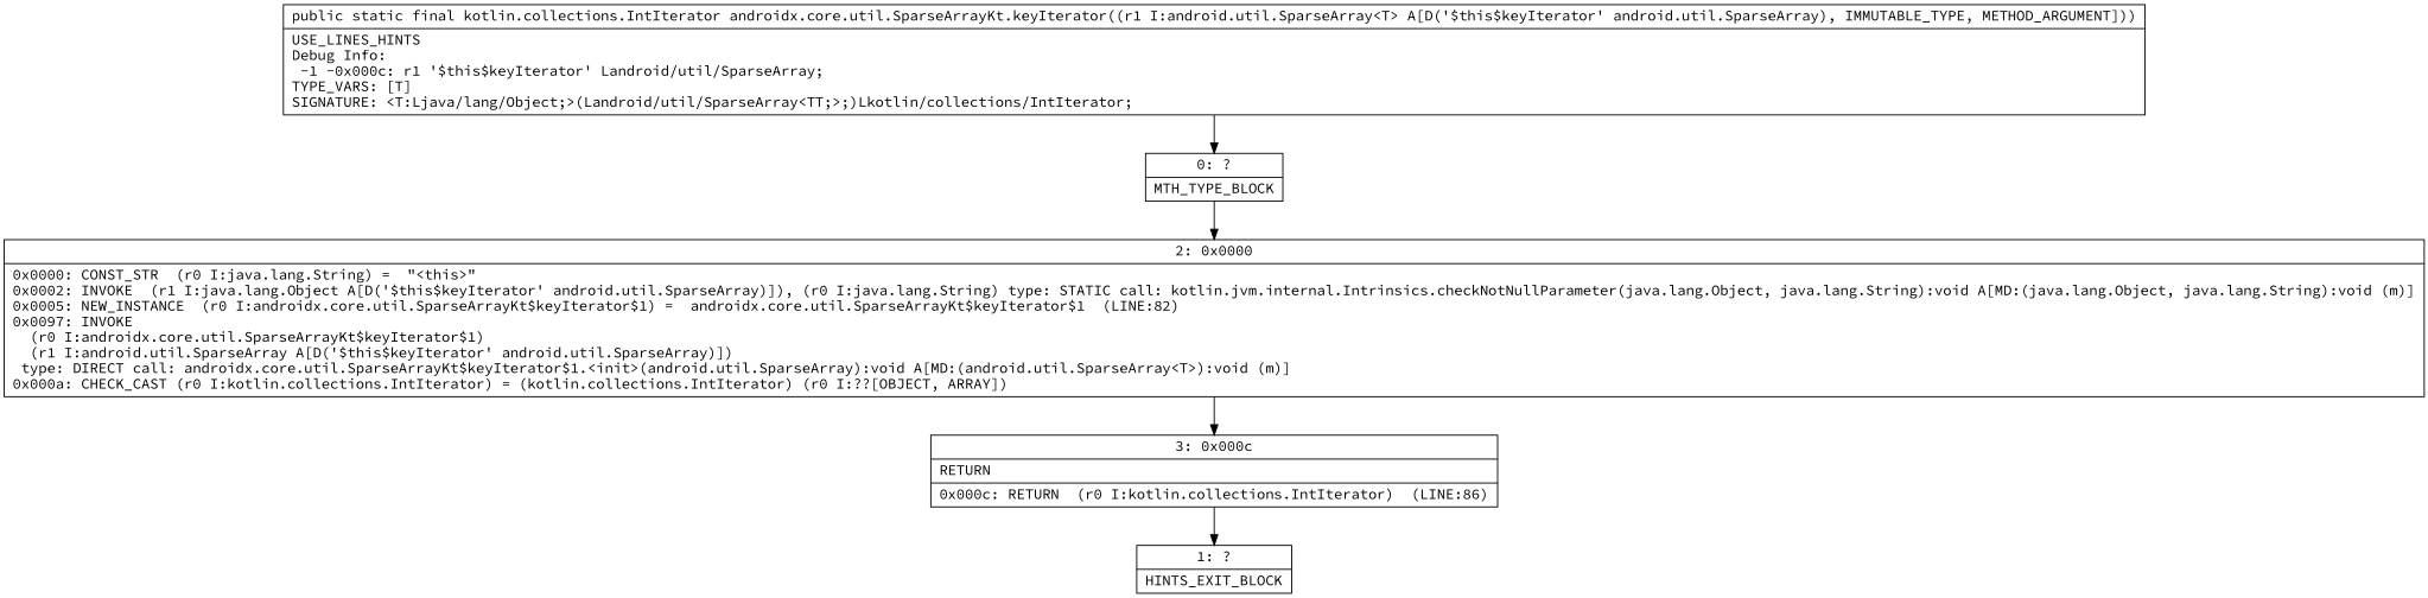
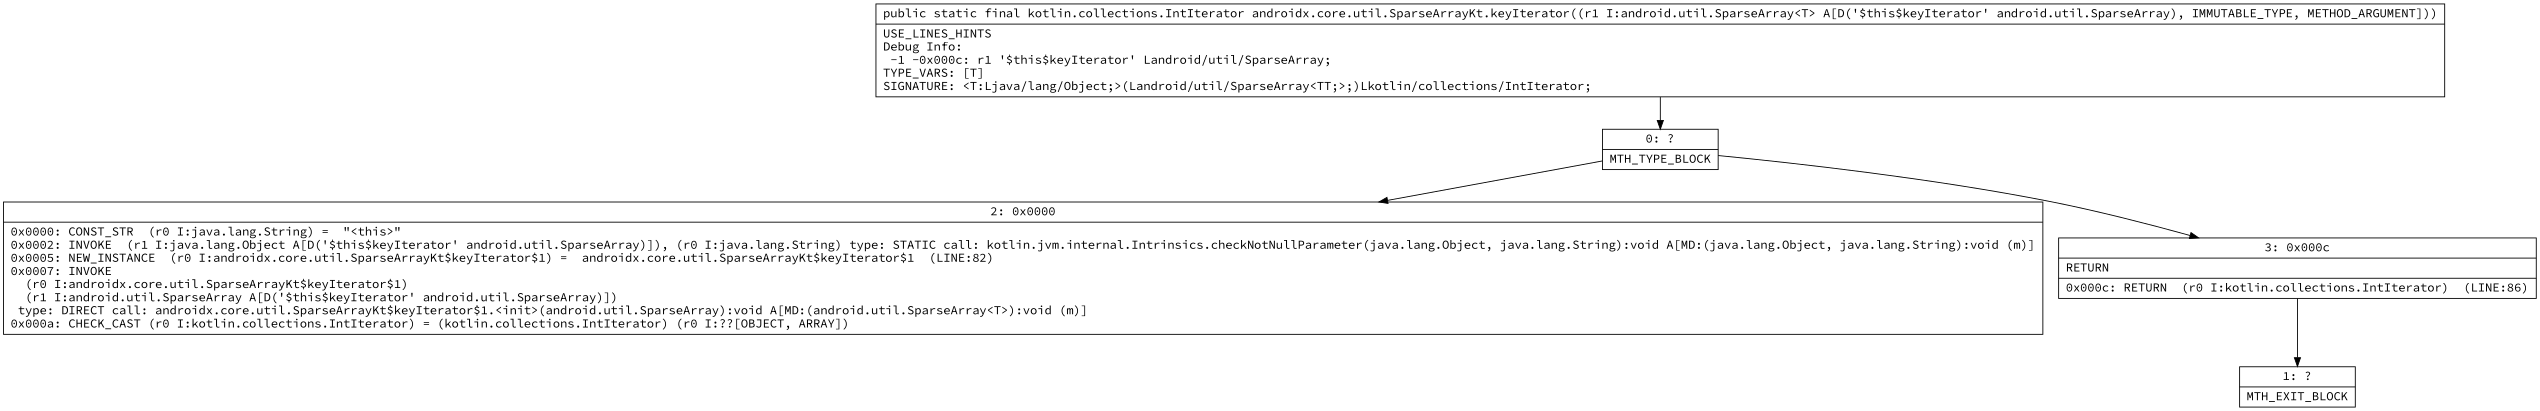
  digraph {
    fontname="Source Code Pro"
    node [fontname="Source Code Pro" shape=record]
    edge [fontname="Source Code Pro"]
    n1 [label="{0\:\ ?|MTH_TYPE_BLOCK\l}"]
-   n2 [label="{2\:\ 0x0000|0x0000: CONST_STR  (r0 I:java.lang.String) =  \"\<this\>\" \l0x0002: INVOKE  (r1 I:java.lang.Object A[D('$this$keyIterator' android.util.SparseArray)]), (r0 I:java.lang.String) type: STATIC call: kotlin.jvm.internal.Intrinsics.checkNotNullParameter(java.lang.Object, java.lang.String):void A[MD:(java.lang.Object, java.lang.String):void (m)]\l0x0005: NEW_INSTANCE  (r0 I:androidx.core.util.SparseArrayKt$keyIterator$1) =  androidx.core.util.SparseArrayKt$keyIterator$1  (LINE:82)\l0x0097: INVOKE  \l  (r0 I:androidx.core.util.SparseArrayKt$keyIterator$1)\l  (r1 I:android.util.SparseArray A[D('$this$keyIterator' android.util.SparseArray)])\l type: DIRECT call: androidx.core.util.SparseArrayKt$keyIterator$1.\<init\>(android.util.SparseArray):void A[MD:(android.util.SparseArray\<T\>):void (m)]\l0x000a: CHECK_CAST (r0 I:kotlin.collections.IntIterator) = (kotlin.collections.IntIterator) (r0 I:??[OBJECT, ARRAY]) \l}"]
+   n2 [label="{2\:\ 0x0000|0x0000: CONST_STR  (r0 I:java.lang.String) =  \"\<this\>\" \l0x0002: INVOKE  (r1 I:java.lang.Object A[D('$this$keyIterator' android.util.SparseArray)]), (r0 I:java.lang.String) type: STATIC call: kotlin.jvm.internal.Intrinsics.checkNotNullParameter(java.lang.Object, java.lang.String):void A[MD:(java.lang.Object, java.lang.String):void (m)]\l0x0005: NEW_INSTANCE  (r0 I:androidx.core.util.SparseArrayKt$keyIterator$1) =  androidx.core.util.SparseArrayKt$keyIterator$1  (LINE:82)\l0x0007: INVOKE  \l  (r0 I:androidx.core.util.SparseArrayKt$keyIterator$1)\l  (r1 I:android.util.SparseArray A[D('$this$keyIterator' android.util.SparseArray)])\l type: DIRECT call: androidx.core.util.SparseArrayKt$keyIterator$1.\<init\>(android.util.SparseArray):void A[MD:(android.util.SparseArray\<T\>):void (m)]\l0x000a: CHECK_CAST (r0 I:kotlin.collections.IntIterator) = (kotlin.collections.IntIterator) (r0 I:??[OBJECT, ARRAY]) \l}"]
    n3 [label="{3\:\ 0x000c|RETURN\l|0x000c: RETURN  (r0 I:kotlin.collections.IntIterator)  (LINE:86)\l}"]
-   n4 [label="{1\:\ ?|HINTS_EXIT_BLOCK\l}"]
+   n4 [label="{1\:\ ?|MTH_EXIT_BLOCK\l}"]
    n5 [label="{public static final kotlin.collections.IntIterator androidx.core.util.SparseArrayKt.keyIterator((r1 I:android.util.SparseArray\<T\> A[D('$this$keyIterator' android.util.SparseArray), IMMUTABLE_TYPE, METHOD_ARGUMENT]))  | USE_LINES_HINTS\lDebug Info:\l  \-1 \-0x000c: r1 '$this$keyIterator' Landroid\/util\/SparseArray;\lTYPE_VARS: [T]\lSIGNATURE: \<T:Ljava\/lang\/Object;\>(Landroid\/util\/SparseArray\<TT;\>;)Lkotlin\/collections\/IntIterator;\l}"]
    n1 -> n2
-   n2 -> n3
+   n1 -> n3
    n3 -> n4
    n5 -> n1
  }
